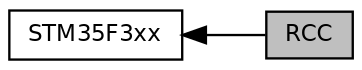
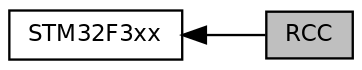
  digraph {
    rankdir=LR
    node [color=black fontname=Helvetica fontsize=10 shape=record style=filled]
    n1 [fillcolor=grey75 fontcolor=black height=0.2 label=RCC width=0.4]
-   n2 [fillcolor=white height=0.2 label=STM35F3xx width=0.4]
+   n2 [fillcolor=white height=0.2 label=STM32F3xx width=0.4]
    n2 -> n1 [dir=back fontname=Helvetica fontsize=10 labelfontname=Helvetica labelfontsize=10 shape=plaintext style=solid]
  }
